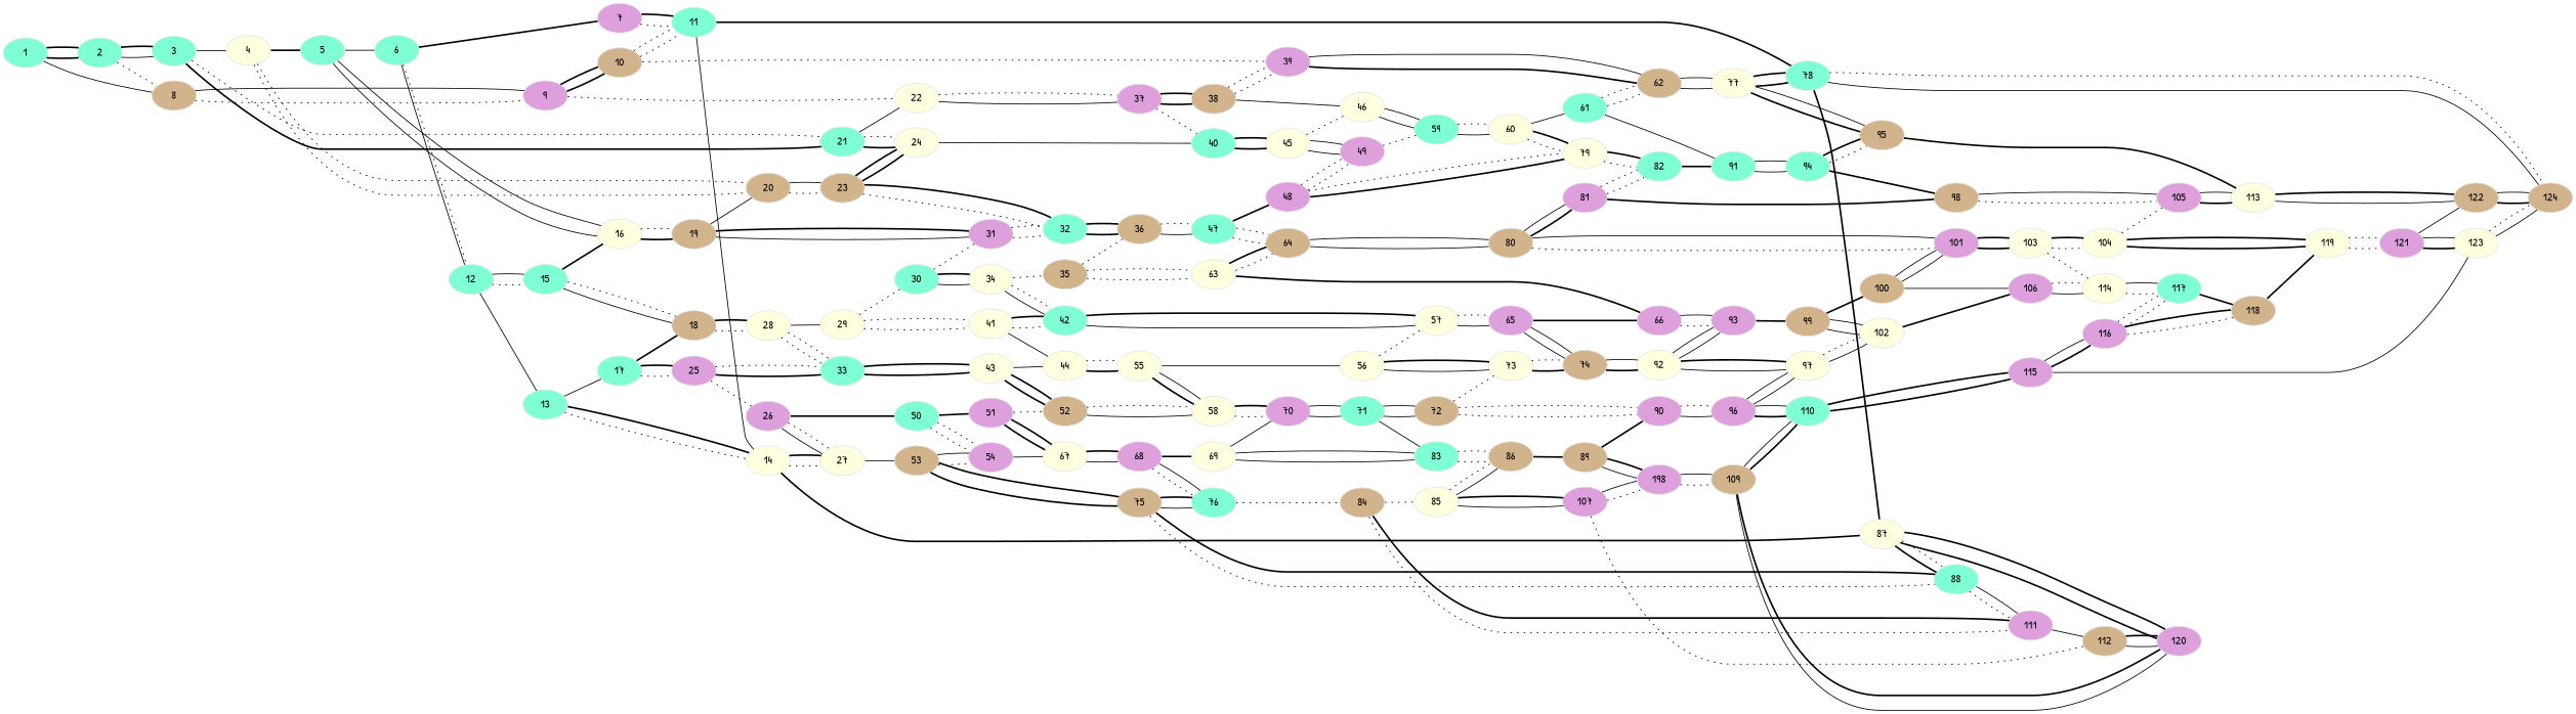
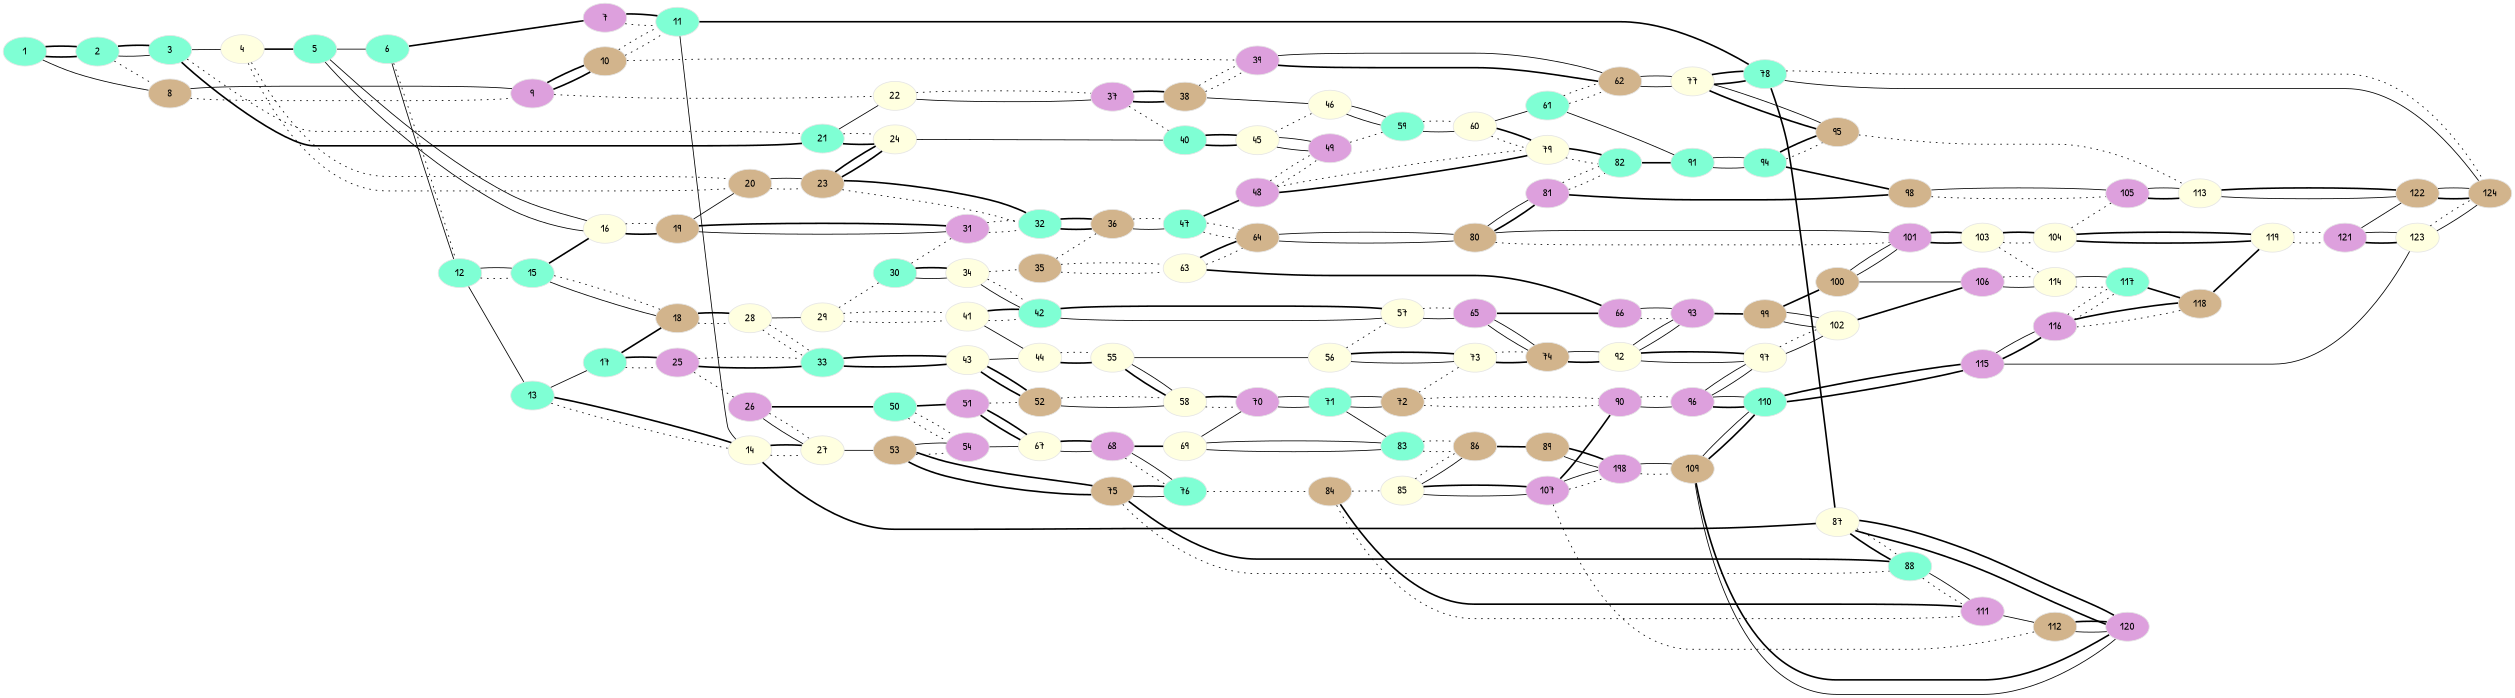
  graph {
    fontname="Patrick Hand"
    rankdir=LR
    node [color=gray90 fillcolor=lightyellow fontname="Patrick Hand" style=filled]
    edge [fontname="Patrick Hand" style=solid]
    1 [fillcolor=aquamarine]
    2 [fillcolor=aquamarine]
    8 [fillcolor=tan]
    3 [fillcolor=aquamarine]
    9 [fillcolor=plum]
    4
    21 [fillcolor=aquamarine]
    5 [fillcolor=aquamarine]
    20 [fillcolor=tan]
    22
    24
    6 [fillcolor=aquamarine]
    16
    23 [fillcolor=tan]
    7 [fillcolor=plum]
    12 [fillcolor=aquamarine]
    19 [fillcolor=tan]
    11 [fillcolor=aquamarine]
    13 [fillcolor=aquamarine]
    15 [fillcolor=aquamarine]
    14
    78 [fillcolor=aquamarine]
    10 [fillcolor=tan]
    39 [fillcolor=plum]
    37 [fillcolor=plum]
    62 [fillcolor=tan]
    27
    87
    124 [fillcolor=tan]
    17 [fillcolor=aquamarine]
    18 [fillcolor=tan]
    25 [fillcolor=plum]
    53 [fillcolor=tan]
    88 [fillcolor=aquamarine]
    120 [fillcolor=plum]
    28
    31 [fillcolor=plum]
    26 [fillcolor=plum]
    33 [fillcolor=aquamarine]
    29
    32 [fillcolor=aquamarine]
    40 [fillcolor=aquamarine]
    38 [fillcolor=tan]
    36 [fillcolor=tan]
    45
    50 [fillcolor=aquamarine]
    43
    51 [fillcolor=plum]
    54 [fillcolor=plum]
    75 [fillcolor=tan]
    30 [fillcolor=aquamarine]
    41
    34
    42 [fillcolor=aquamarine]
    44
    35 [fillcolor=tan]
    47 [fillcolor=aquamarine]
    52 [fillcolor=tan]
    63
    57
    64 [fillcolor=tan]
    66 [fillcolor=plum]
    48 [fillcolor=plum]
    46
    59 [fillcolor=aquamarine]
    77
    49 [fillcolor=plum]
    55
    65 [fillcolor=plum]
    58
    56
    60
    79
    80 [fillcolor=tan]
    82 [fillcolor=aquamarine]
    67
    68 [fillcolor=plum]
    70 [fillcolor=plum]
    76 [fillcolor=aquamarine]
    73
    74 [fillcolor=tan]
    71 [fillcolor=aquamarine]
    61 [fillcolor=aquamarine]
    91 [fillcolor=aquamarine]
    94 [fillcolor=aquamarine]
    95 [fillcolor=tan]
    93 [fillcolor=plum]
    81 [fillcolor=plum]
    101 [fillcolor=plum]
    92
    99 [fillcolor=tan]
    69
    83 [fillcolor=aquamarine]
    84 [fillcolor=tan]
    86 [fillcolor=tan]
    72 [fillcolor=tan]
    90 [fillcolor=plum]
    96 [fillcolor=plum]
    97
    111 [fillcolor=plum]
    85
    113
    98 [fillcolor=tan]
    103
    105 [fillcolor=plum]
    89 [fillcolor=tan]
    107 [fillcolor=plum]
    112 [fillcolor=tan]
    n109 [fillcolor=plum label=198]
    109 [fillcolor=tan]
    110 [fillcolor=aquamarine]
    102
    100 [fillcolor=tan]
    122 [fillcolor=tan]
    115 [fillcolor=plum]
    106 [fillcolor=plum]
    114
    104
    119
    117 [fillcolor=aquamarine]
    121 [fillcolor=plum]
    116 [fillcolor=plum]
    123
    118 [fillcolor=tan]
    1 -- 2 [style=bold]
    1 -- 2 [style=bold]
    1 -- 8
    2 -- 8 [style=dotted]
    2 -- 3
    2 -- 3 [style=bold]
    8 -- 9 [style=dotted]
    8 -- 9
    3 -- 4
    3 -- 21 [style=bold]
    3 -- 21 [style=dotted]
    9 -- 22 [style=dotted]
    9 -- 10 [style=bold]
    9 -- 10 [style=bold]
    4 -- 5 [style=bold]
    4 -- 20 [style=dotted]
    4 -- 20 [style=dotted]
    21 -- 22
    21 -- 24 [style=bold]
    21 -- 24 [style=dotted]
    5 -- 6
    5 -- 16
    5 -- 16
    20 -- 23 [style=dotted]
    20 -- 23
    22 -- 37
    22 -- 37 [style=dotted]
    24 -- 40
    6 -- 7 [style=bold]
    6 -- 12
    6 -- 12 [style=dotted]
    16 -- 19 [style=bold]
    16 -- 19 [style=dotted]
    23 -- 24 [style=bold]
    23 -- 24 [style=bold]
    23 -- 32 [style=dotted]
    23 -- 32 [style=bold]
    7 -- 11 [style=dotted]
    7 -- 11 [style=bold]
    12 -- 13
    12 -- 15 [style=dotted]
    12 -- 15
    19 -- 20
    19 -- 31
    19 -- 31 [style=bold]
    11 -- 14
    11 -- 78 [style=bold]
    13 -- 14 [style=dotted]
    13 -- 14 [style=bold]
    13 -- 17
    15 -- 16 [style=bold]
    15 -- 18
    15 -- 18 [style=dotted]
    14 -- 27 [style=dotted]
    14 -- 27 [style=bold]
    14 -- 87 [style=bold]
    78 -- 87 [style=bold]
    78 -- 124
    78 -- 124 [style=dotted]
    10 -- 11 [style=dotted]
    10 -- 11 [style=dotted]
    10 -- 39 [style=dotted]
    39 -- 62 [style=bold]
    39 -- 62
    37 -- 40 [style=dotted]
    37 -- 38 [style=bold]
    37 -- 38 [style=bold]
    62 -- 77
    62 -- 77
    27 -- 53
    87 -- 88 [style=bold]
    87 -- 88 [style=dotted]
    87 -- 120 [style=bold]
    87 -- 120 [style=bold]
    17 -- 18 [style=bold]
    17 -- 25 [style=dotted]
    17 -- 25 [style=bold]
    18 -- 28 [style=dotted]
    18 -- 28 [style=bold]
    25 -- 26 [style=dotted]
    25 -- 33 [style=bold]
    25 -- 33 [style=dotted]
    53 -- 54 [style=dotted]
    53 -- 54
    53 -- 75 [style=bold]
    53 -- 75 [style=bold]
    88 -- 111 [style=dotted]
    88 -- 111
    28 -- 33 [style=dotted]
    28 -- 33 [style=dotted]
    28 -- 29
    31 -- 32 [style=dotted]
    31 -- 32 [style=dotted]
    26 -- 27
    26 -- 27 [style=dotted]
    26 -- 50 [style=bold]
    33 -- 43 [style=bold]
    33 -- 43 [style=bold]
    29 -- 30 [style=dotted]
    29 -- 41 [style=dotted]
    29 -- 41 [style=dotted]
    32 -- 36 [style=bold]
    32 -- 36 [style=bold]
    40 -- 45 [style=bold]
    40 -- 45 [style=bold]
    38 -- 39 [style=dotted]
    38 -- 39 [style=dotted]
    38 -- 46
    36 -- 47
    36 -- 47 [style=dotted]
    45 -- 46 [style=dotted]
    45 -- 49
    45 -- 49
    50 -- 51 [style=bold]
    50 -- 54 [style=dotted]
    50 -- 54 [style=dotted]
    43 -- 44
    43 -- 52 [style=bold]
    43 -- 52 [style=bold]
    51 -- 52 [style=dotted]
    51 -- 67 [style=bold]
    51 -- 67 [style=bold]
    54 -- 67
    75 -- 88 [style=dotted]
    75 -- 88 [style=bold]
    75 -- 76
    75 -- 76 [style=bold]
    30 -- 31 [style=dotted]
    30 -- 34
    30 -- 34 [style=bold]
    41 -- 42 [style=dotted]
    41 -- 42 [style=bold]
    41 -- 44
    34 -- 42
    34 -- 42 [style=dotted]
    34 -- 35 [style=dotted]
    42 -- 57
    42 -- 57 [style=bold]
    44 -- 55 [style=bold]
    44 -- 55 [style=dotted]
    35 -- 36 [style=dotted]
    35 -- 63 [style=dotted]
    35 -- 63 [style=dotted]
    47 -- 64 [style=dotted]
    47 -- 64 [style=dotted]
    47 -- 48 [style=bold]
    52 -- 58
    52 -- 58 [style=dotted]
    63 -- 64 [style=dotted]
    63 -- 64 [style=bold]
    63 -- 66 [style=bold]
    57 -- 65
    57 -- 65 [style=dotted]
    64 -- 80
    64 -- 80
    66 -- 93 [style=dotted]
    66 -- 93
    48 -- 49 [style=dotted]
    48 -- 49 [style=dotted]
    48 -- 79 [style=bold]
    48 -- 79 [style=dotted]
    46 -- 59
    46 -- 59
    59 -- 60
    59 -- 60 [style=dotted]
    77 -- 78 [style=bold]
    77 -- 78 [style=bold]
    77 -- 95 [style=bold]
    77 -- 95
    49 -- 59 [style=dotted]
    55 -- 58 [style=bold]
    55 -- 58
    55 -- 56
    65 -- 66 [style=bold]
    65 -- 74
    65 -- 74
    58 -- 70 [style=dotted]
    58 -- 70 [style=bold]
    56 -- 57 [style=dotted]
    56 -- 73
    56 -- 73 [style=bold]
    60 -- 79 [style=dotted]
    60 -- 79 [style=bold]
    60 -- 61
    79 -- 82 [style=dotted]
    79 -- 82 [style=bold]
    80 -- 81 [style=bold]
    80 -- 81
    80 -- 101 [style=dotted]
    80 -- 101
    82 -- 91 [style=bold]
    67 -- 68
    67 -- 68 [style=bold]
    68 -- 76 [style=dotted]
    68 -- 76
    68 -- 69 [style=bold]
    70 -- 71
    70 -- 71
    76 -- 84 [style=dotted]
    73 -- 74 [style=bold]
    73 -- 74 [style=dotted]
    74 -- 92 [style=bold]
    74 -- 92
    71 -- 83
    71 -- 72
    71 -- 72
    61 -- 62 [style=dotted]
    61 -- 62 [style=dotted]
    61 -- 91
    91 -- 94
    91 -- 94
    94 -- 95 [style=dotted]
    94 -- 95 [style=bold]
    94 -- 98 [style=bold]
-   95 -- 113 [style=bold]
+   95 -- 113 [style=dotted]
    93 -- 99 [style=bold]
    81 -- 82 [style=dotted]
    81 -- 82 [style=dotted]
    81 -- 98 [style=bold]
    101 -- 103 [style=bold]
    101 -- 103 [style=bold]
    92 -- 93
    92 -- 93
    92 -- 97
    92 -- 97 [style=bold]
    99 -- 102
    99 -- 102
    99 -- 100 [style=bold]
    69 -- 70
    69 -- 83
    69 -- 83
    83 -- 86 [style=dotted]
    83 -- 86 [style=dotted]
    84 -- 111 [style=dotted]
    84 -- 111 [style=bold]
    84 -- 85 [style=dotted]
    86 -- 89 [style=bold]
    72 -- 73 [style=dotted]
    72 -- 90 [style=dotted]
    72 -- 90 [style=dotted]
    90 -- 96
    90 -- 96 [style=dotted]
    96 -- 97
    96 -- 97
    96 -- 110 [style=bold]
    96 -- 110
    97 -- 102
    97 -- 102 [style=dotted]
    111 -- 112
    85 -- 86
    85 -- 86 [style=dotted]
    85 -- 107
    85 -- 107 [style=bold]
    113 -- 122
    113 -- 122 [style=bold]
    98 -- 105 [style=dotted]
    98 -- 105
    103 -- 114 [style=dotted]
    103 -- 104 [style=dotted]
    103 -- 104 [style=bold]
    105 -- 113 [style=bold]
    105 -- 113
-   89 -- 90 [style=bold]
+   107 -- 90 [style=bold]
    89 -- n109
    89 -- n109 [style=bold]
    107 -- 112 [style=dotted]
    107 -- n109 [style=dotted]
    107 -- n109
    112 -- 120
    112 -- 120 [style=bold]
    n109 -- 109 [style=dotted]
    n109 -- 109
    109 -- 120
    109 -- 120 [style=bold]
    109 -- 110 [style=bold]
    109 -- 110
    110 -- 115 [style=bold]
    110 -- 115 [style=bold]
    102 -- 106 [style=bold]
    100 -- 101
    100 -- 101
    100 -- 106
    122 -- 124 [style=bold]
    122 -- 124
    115 -- 116 [style=bold]
    115 -- 116
    115 -- 123
    106 -- 114
    106 -- 114 [style=dotted]
    114 -- 117 [style=dotted]
    114 -- 117
    104 -- 105 [style=dotted]
    104 -- 119 [style=bold]
    104 -- 119 [style=bold]
    119 -- 121 [style=dotted]
    119 -- 121 [style=dotted]
    117 -- 118 [style=bold]
    121 -- 122
    121 -- 123 [style=bold]
    121 -- 123
    116 -- 117 [style=dotted]
    116 -- 117 [style=dotted]
    116 -- 118 [style=dotted]
    116 -- 118 [style=bold]
    123 -- 124
    123 -- 124 [style=dotted]
    118 -- 119 [style=bold]
  }
